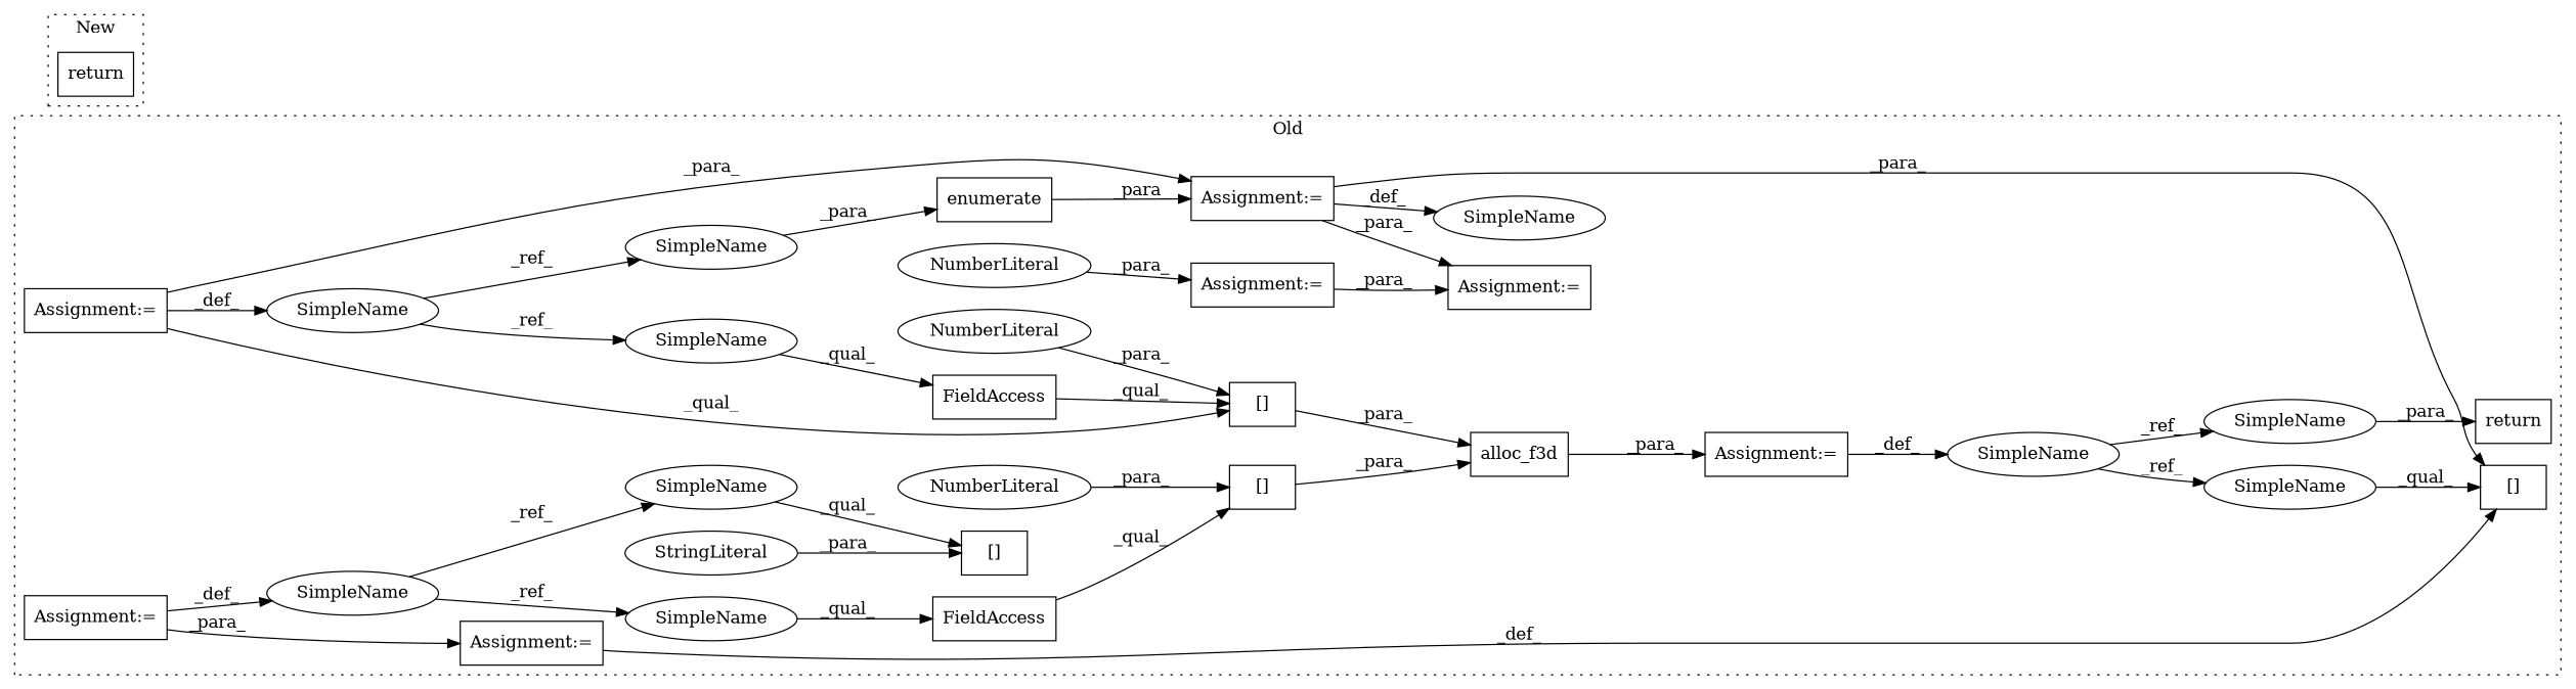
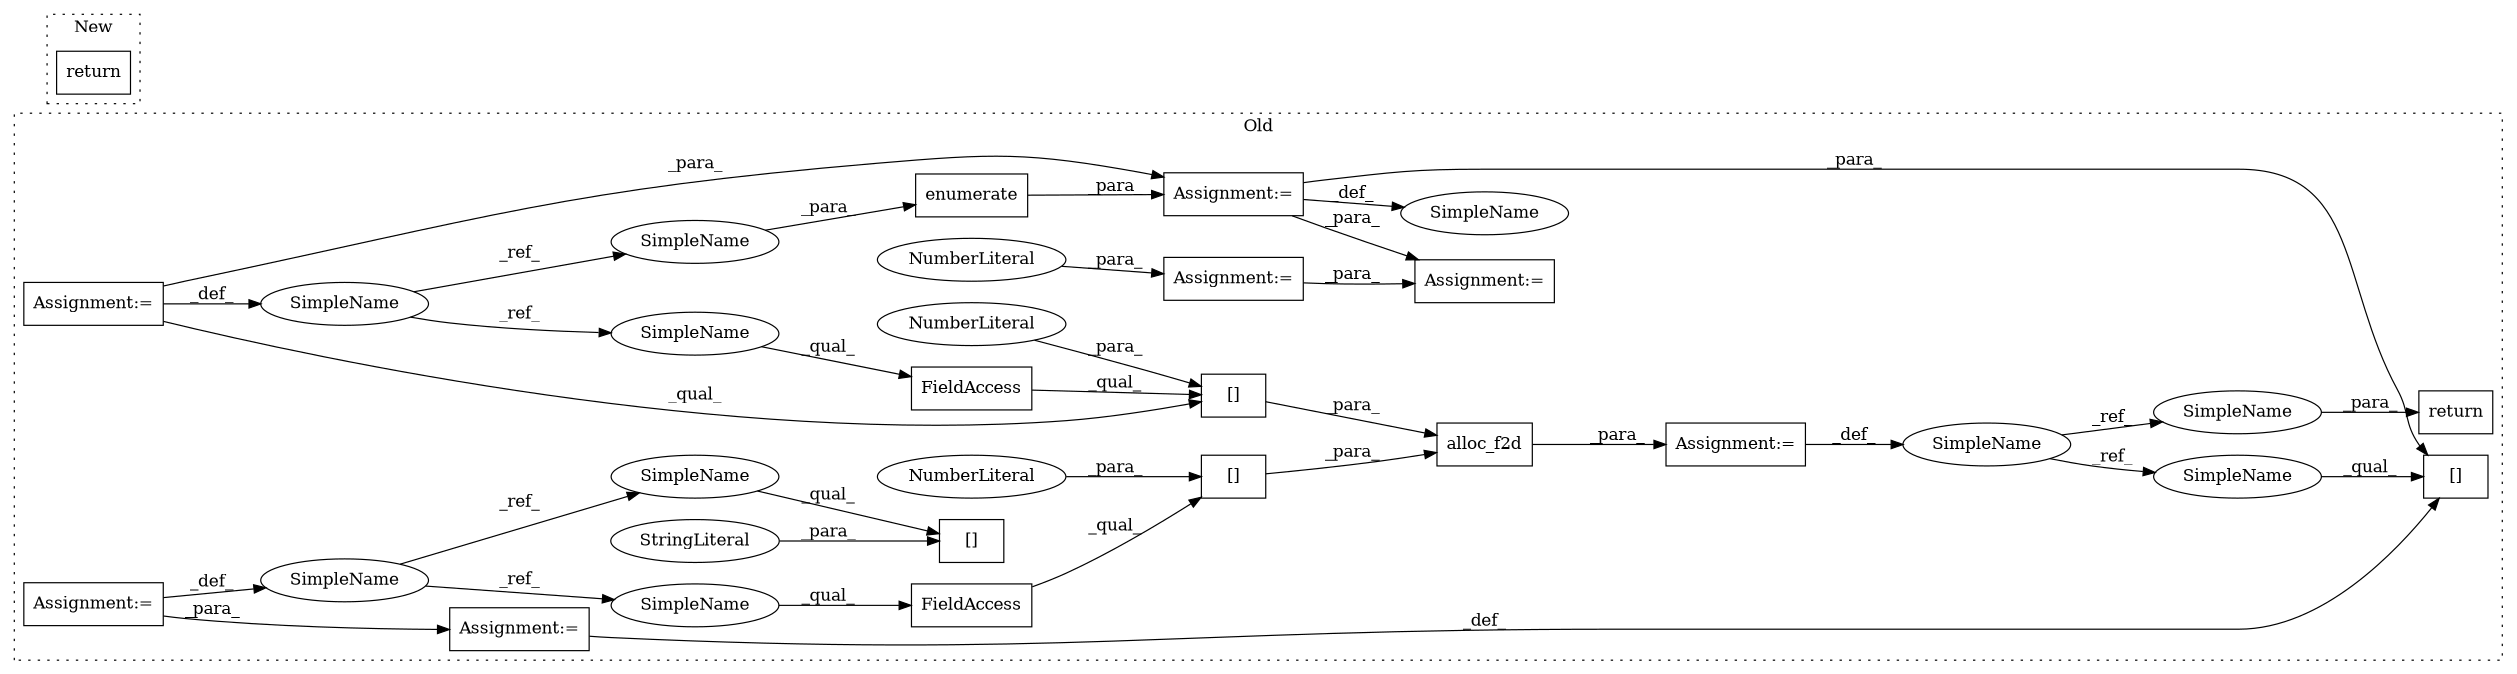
  digraph {
    rankdir=LR
    node [a=42 l=1 s=4990 shape=box]
    n1 [a=32 l="10,1" label=enumerate s="5180,5197"]
    n2 [a=7 l="63,2" label="Assignment:=" s="5104,5198"]
    n3 [a=7 l=2 label="Assignment:=" s=5273]
    n4 [l=6 label=SimpleName s=5171 shape=ellipse]
    n5 [a=2 l="2,1" label="[]" s="5208,5211"]
    n6 [a=7 label="Assignment:=" s=5041]
    n7 [a=41 l=7 label=return s=5293]
    n8 [label=SimpleName s=5040 shape=ellipse]
    n9 [l=7 label=SimpleName shape=ellipse]
    n10 [a=22 l=13 label=FieldAccess s=5057]
    n11 [a=2 l="14,1" label="[]" s="5057,5072"]
    n12 [a=34 label=NumberLiteral s=5071 shape=ellipse]
    n13 [a=7 label="Assignment:=" s=5212]
    n14 [a=7 l=7 label="Assignment:="]
-   n15 [a=32 l="10,1" label=alloc_f3d s="5047,5084"]
+   n15 [a=32 l="10,1" label=alloc_f2d s="5047,5084"]
    n16 [a=2 l="8,1" label="[]" s="5074,5083"]
    n17 [a=34 label=NumberLiteral s=5082 shape=ellipse]
    n18 [a=22 l=7 label=FieldAccess s=5074]
    n19 [label=SimpleName s=5022 shape=ellipse]
    n20 [a=2 l="2,1" label="[]" s="5213,5252"]
    n21 [a=7 label="Assignment:=" s=5022]
    n22 [a=7 label="Assignment:=" s=5096]
    n23 [a=34 label=NumberLiteral s=5097 shape=ellipse]
    n24 [a=45 l=37 label=StringLiteral s=5215 shape=ellipse]
    n25 [l=7 label=SimpleName s=5190 shape=ellipse]
    n26 [l=7 label=SimpleName s=5057 shape=ellipse]
    n27 [label=SimpleName s=5074 shape=ellipse]
    n28 [label=SimpleName s=5213 shape=ellipse]
    n29 [label=SimpleName s=5208 shape=ellipse]
    n30 [label=SimpleName s=5300 shape=ellipse]
    n31 [a=41 l=7 label=return s=3773]
    subgraph cluster_1 {
      label=Old
      style=dotted
      n1
      n2
      n3
      n4
      n5
      n6
      n7
      n8
      n9
      n10
      n11
      n12
      n13
      n14
      n15
      n16
      n17
      n18
      n19
      n20
      n21
      n22
      n23
      n24
      n25
      n26
      n27
      n28
      n29
      n30
    }
    subgraph cluster_2 {
      label=New
      style=dotted
      n31
    }
    n1 -> n2 [label=_para_]
    n2 -> n3 [label=_para_]
    n2 -> n4 [label=_def_]
    n2 -> n5 [label=_para_]
    n6 -> n8 [label=_def_]
    n8 -> n29 [label=_ref_]
    n8 -> n30 [label=_ref_]
    n9 -> n25 [label=_ref_]
    n9 -> n26 [label=_ref_]
    n10 -> n11 [label=_qual_]
    n11 -> n15 [label=_para_]
    n12 -> n11 [label=_para_]
    n13 -> n5 [label=_def_]
    n14 -> n2 [label=_para_]
    n14 -> n9 [label=_def_]
    n14 -> n11 [label=_qual_]
    n15 -> n6 [label=_para_]
    n16 -> n15 [label=_para_]
    n17 -> n16 [label=_para_]
    n18 -> n16 [label=_qual_]
    n19 -> n27 [label=_ref_]
    n19 -> n28 [label=_ref_]
    n21 -> n13 [label=_para_]
    n21 -> n19 [label=_def_]
    n22 -> n3 [label=_para_]
    n23 -> n22 [label=_para_]
    n24 -> n20 [label=_para_]
    n25 -> n1 [label=_para_]
    n26 -> n10 [label=_qual_]
    n27 -> n18 [label=_qual_]
    n28 -> n20 [label=_qual_]
    n29 -> n5 [label=_qual_]
    n30 -> n7 [label=_para_]
  }
